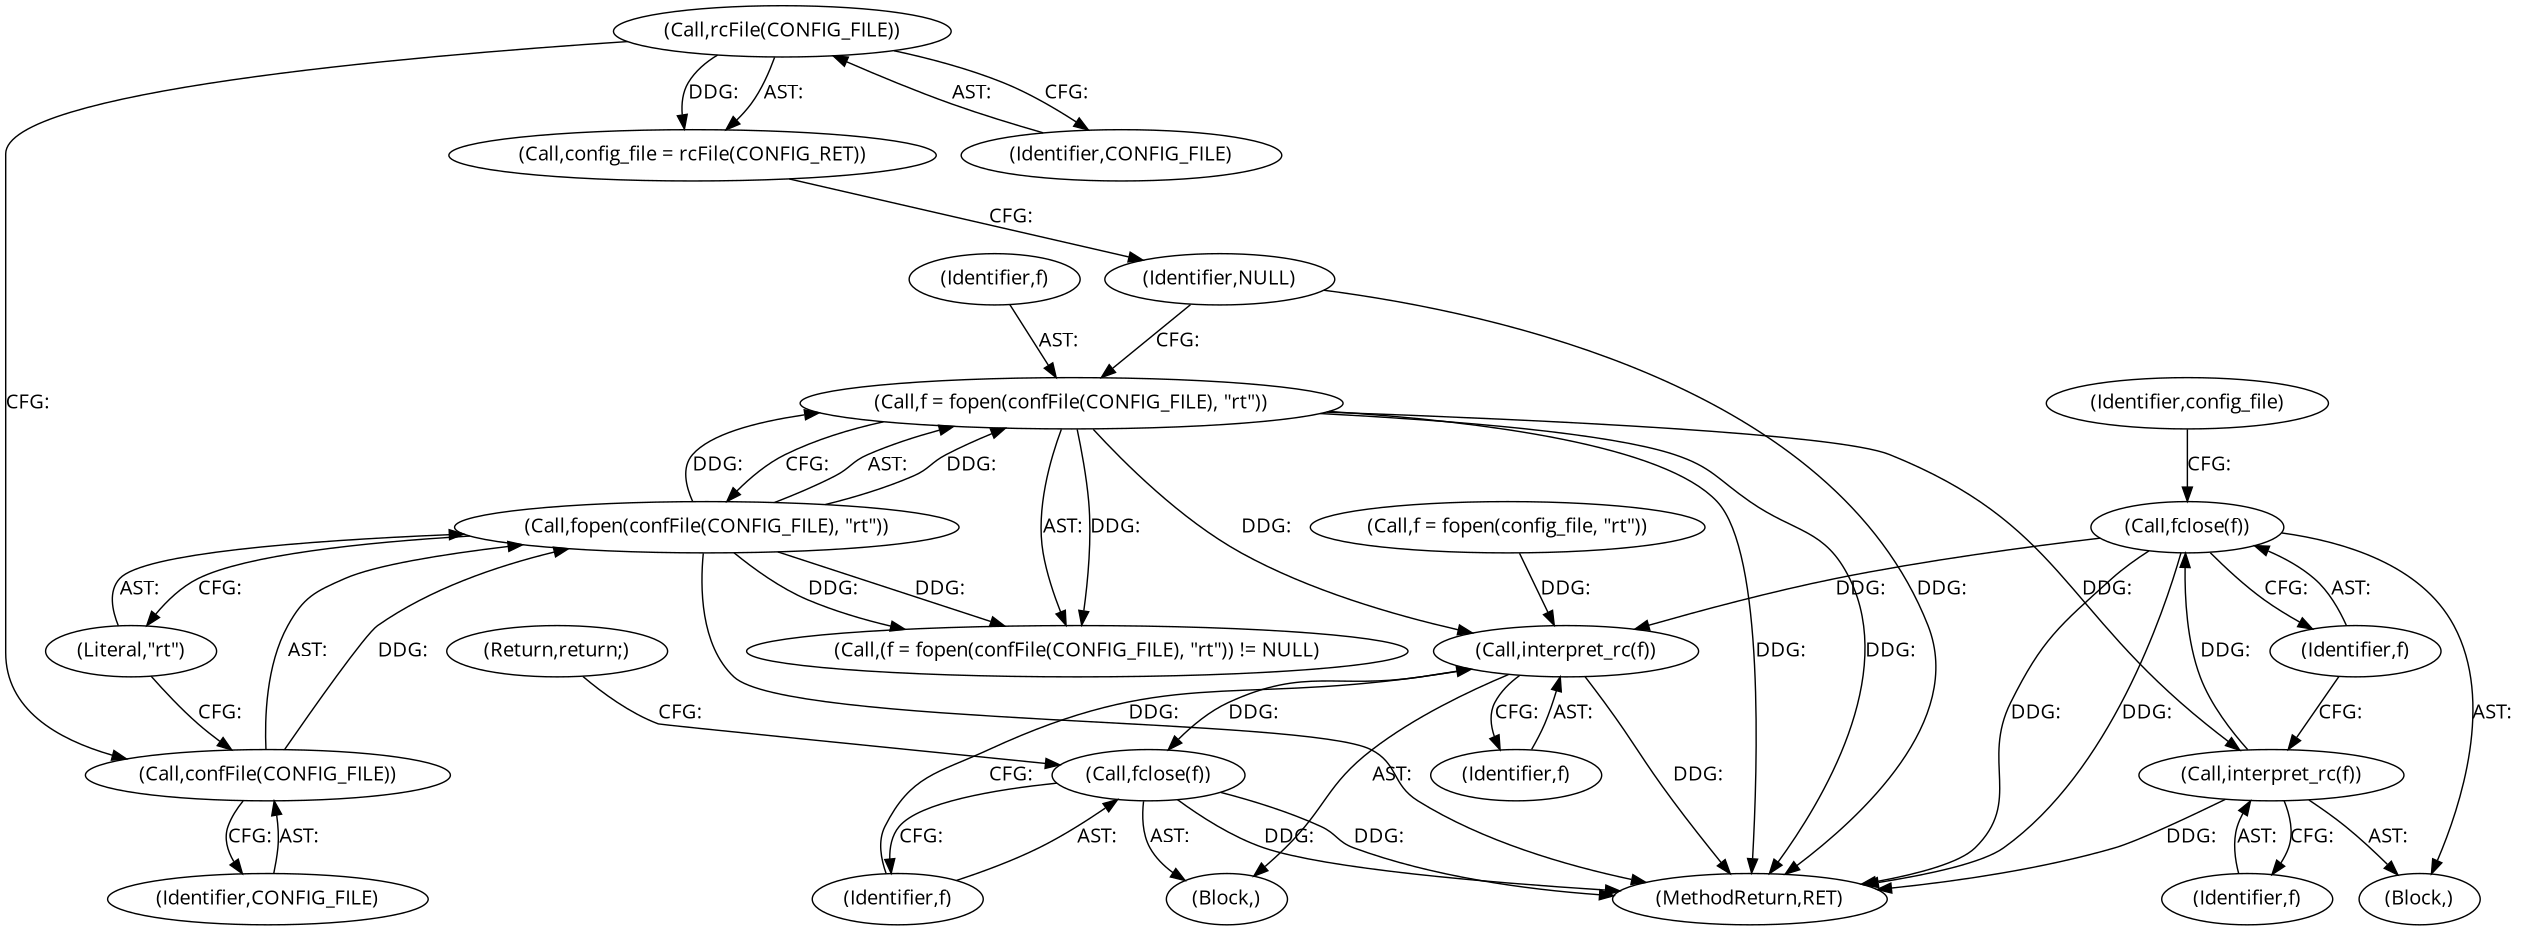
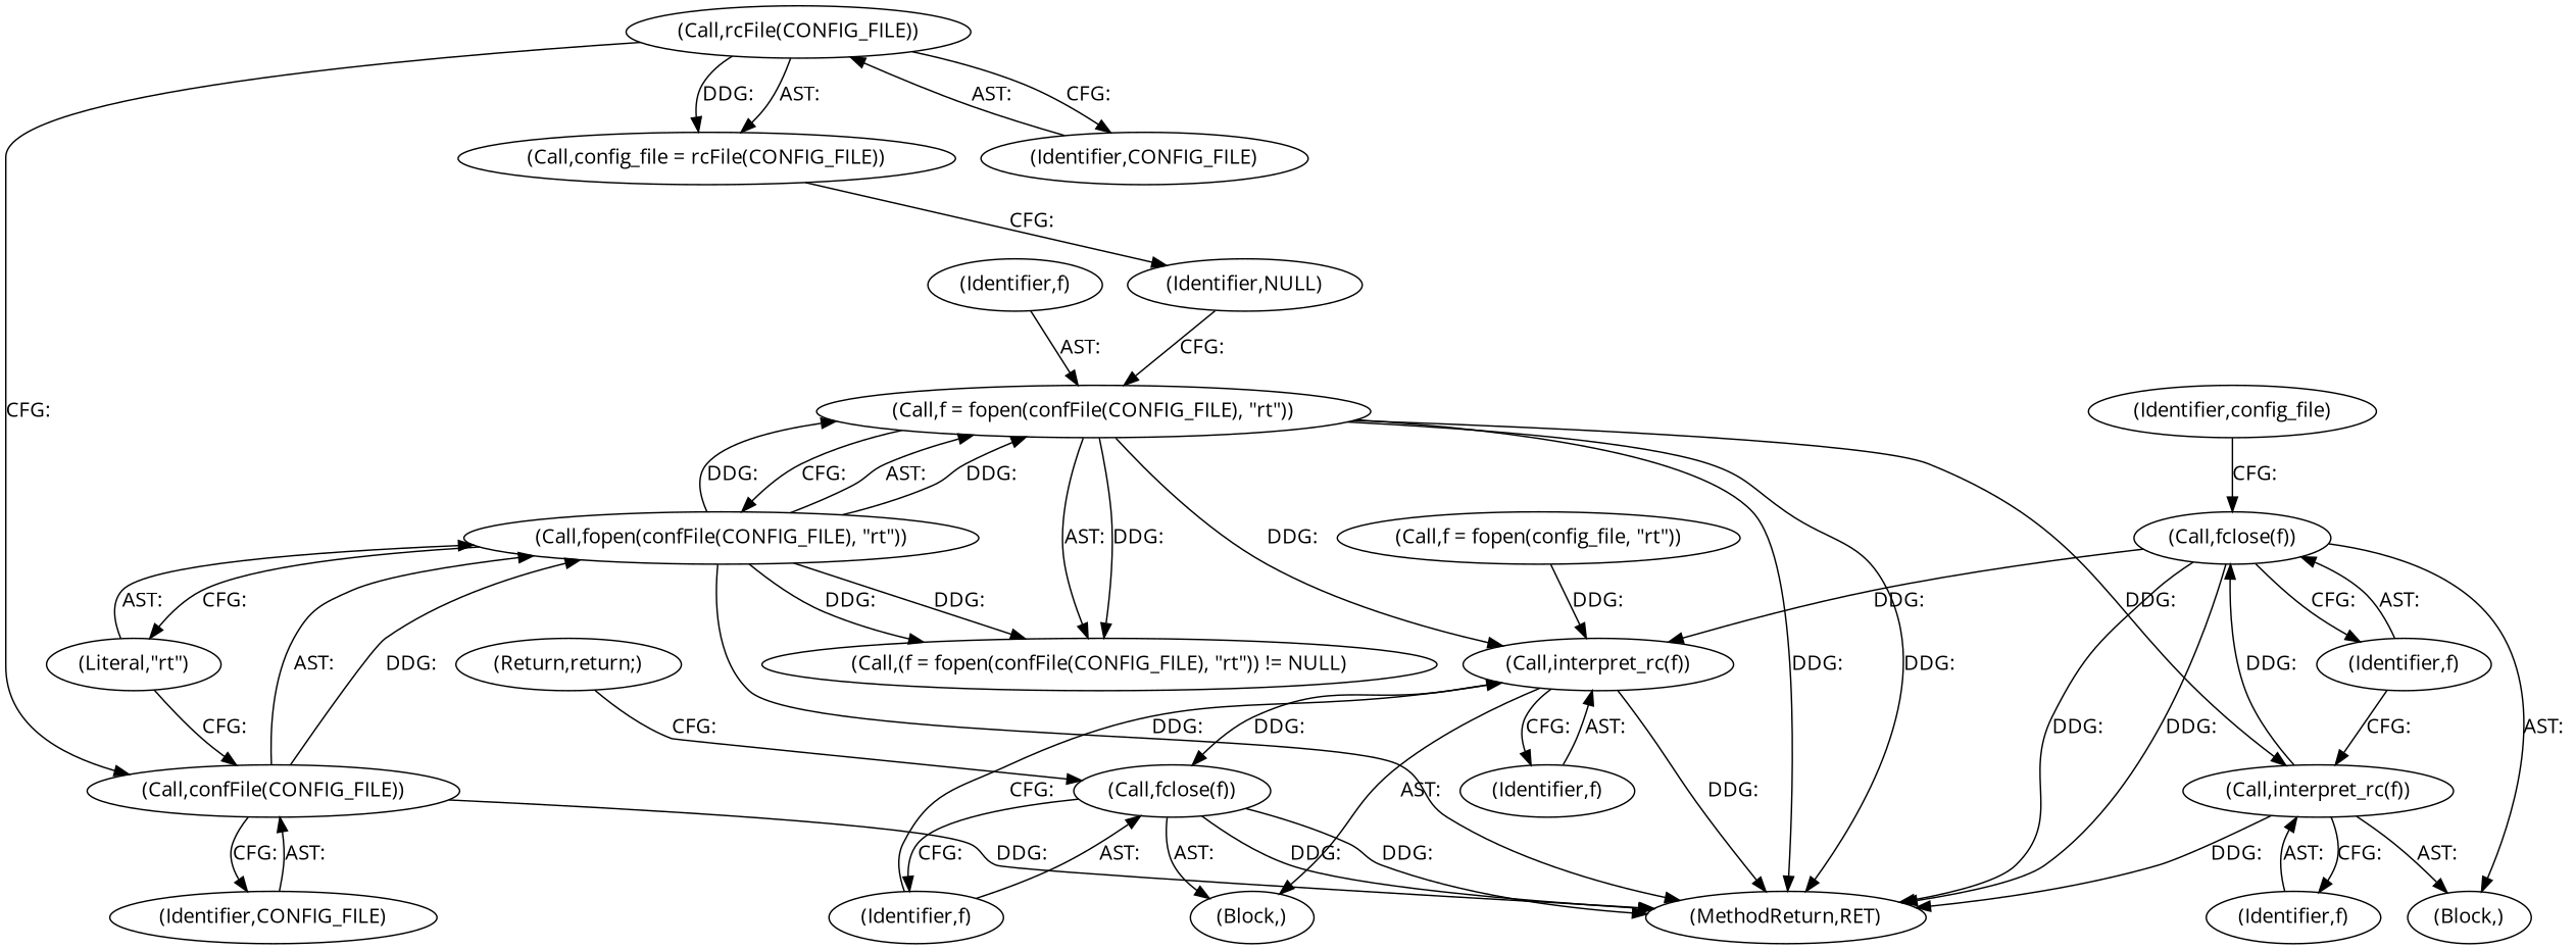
  digraph {
    fontname="Open Sans"
    node [fontname="Open Sans"]
    edge [fontname="Open Sans"]
    n1 [label="(Call,fclose(f))"]
    n2 [label="(Call,interpret_rc(f))"]
    n3 [label="(MethodReturn,RET)"]
    n4 [label="(Block,)"]
    n5 [label="(Identifier,f)"]
    n6 [label="(Call,fclose(f))"]
    n7 [label="(Identifier,f)"]
    n8 [label="(Block,)"]
    n9 [label="(Call,interpret_rc(f))"]
    n10 [label="(Identifier,f)"]
    n11 [label="(Call,f = fopen(confFile(CONFIG_FILE), \"rt\"))"]
    n12 [label="(Call,fopen(confFile(CONFIG_FILE), \"rt\"))"]
    n13 [label="(Call,(f = fopen(confFile(CONFIG_FILE), \"rt\")) != NULL)"]
    n14 [label="(Literal,\"rt\")"]
    n15 [label="(Call,confFile(CONFIG_FILE))"]
    n16 [label="(Identifier,CONFIG_FILE)"]
    n17 [label="(Call,rcFile(CONFIG_FILE))"]
-   n18 [label="(Call,config_file = rcFile(CONFIG_RET))"]
+   n18 [label="(Call,config_file = rcFile(CONFIG_FILE))"]
    n19 [label="(Identifier,CONFIG_FILE)"]
    n20 [label="(Identifier,NULL)"]
    n21 [label="(Identifier,f)"]
    n22 [label="(Identifier,config_file)"]
    n23 [label="(Call,f = fopen(config_file, \"rt\"))"]
    n24 [label="(Identifier,f)"]
    n25 [label="(Return,return;)"]
    n1 -> n2 [label="DDG: "]
    n1 -> n3 [label="DDG: "]
    n1 -> n3 [label="DDG: "]
    n1 -> n4 [label="AST: "]
    n1 -> n5 [label="CFG: "]
    n2 -> n3 [label="DDG: "]
    n2 -> n6 [label="DDG: "]
    n2 -> n7 [label="CFG: "]
    n2 -> n8 [label="AST: "]
    n5 -> n1 [label="AST: "]
    n5 -> n9 [label="CFG: "]
    n6 -> n3 [label="DDG: "]
    n6 -> n3 [label="DDG: "]
    n6 -> n8 [label="AST: "]
    n6 -> n21 [label="CFG: "]
    n7 -> n2 [label="AST: "]
    n9 -> n1 [label="DDG: "]
    n9 -> n3 [label="DDG: "]
    n9 -> n4 [label="AST: "]
    n9 -> n10 [label="CFG: "]
    n10 -> n9 [label="AST: "]
    n11 -> n2 [label="DDG: "]
    n11 -> n3 [label="DDG: "]
    n11 -> n3 [label="DDG: "]
    n11 -> n9 [label="DDG: "]
    n11 -> n12 [label="CFG: "]
    n11 -> n13 [label="AST: "]
    n11 -> n13 [label="DDG: "]
    n12 -> n3 [label="DDG: "]
    n12 -> n11 [label="AST: "]
    n12 -> n11 [label="DDG: "]
    n12 -> n11 [label="DDG: "]
    n12 -> n13 [label="DDG: "]
    n12 -> n13 [label="DDG: "]
    n12 -> n14 [label="CFG: "]
    n14 -> n12 [label="AST: "]
    n14 -> n15 [label="CFG: "]
-   n20 -> n3 [label="DDG: "]
+   n15 -> n3 [label="DDG: "]
    n15 -> n12 [label="AST: "]
    n15 -> n12 [label="DDG: "]
    n15 -> n16 [label="CFG: "]
    n16 -> n15 [label="AST: "]
    n17 -> n15 [label="CFG: "]
    n17 -> n18 [label="AST: "]
    n17 -> n18 [label="DDG: "]
    n17 -> n19 [label="CFG: "]
    n18 -> n20 [label="CFG: "]
    n19 -> n17 [label="AST: "]
    n20 -> n11 [label="CFG: "]
    n21 -> n2 [label="CFG: "]
    n21 -> n6 [label="AST: "]
    n22 -> n1 [label="CFG: "]
    n23 -> n2 [label="DDG: "]
    n24 -> n11 [label="AST: "]
    n25 -> n6 [label="CFG: "]
  }
